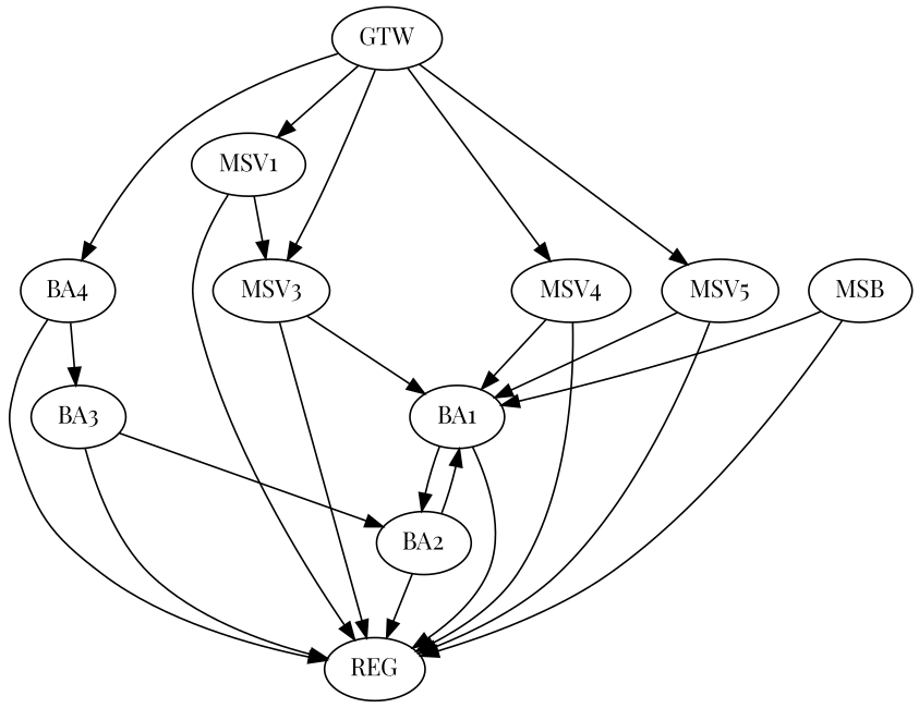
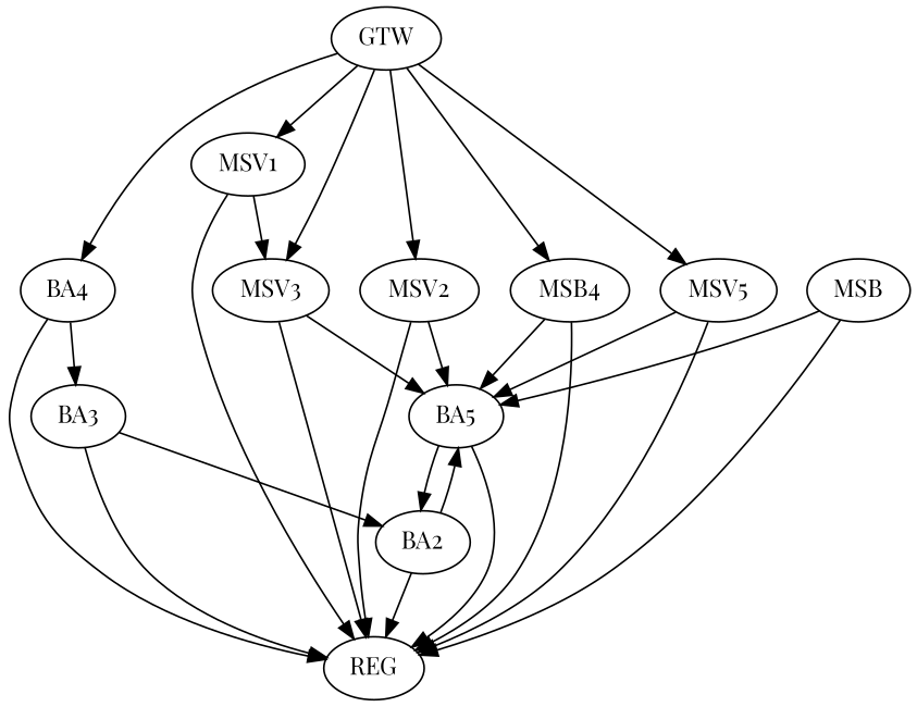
  strict digraph {
    fontname="Playfair Display"
    node [fontname="Playfair Display"]
    edge [fontname="Playfair Display"]
-   n1 [label=BA1]
+   n1 [label=BA5]
    n2 [label=BA2]
    n3 [label=REG]
    n4 [label=BA3]
    n5 [label=BA4]
    n6 [label=MSB]
    n7 [label=GTW]
    n8 [label=MSV1]
+   n9 [label=MSV2]
    n10 [label=MSV3]
-   n11 [label=MSV4]
+   n11 [label=MSB4]
    n12 [label=MSV5]
    n1 -> n2
    n1 -> n3
    n2 -> n1
    n2 -> n3
    n4 -> n2
    n4 -> n3
    n5 -> n3
    n5 -> n4
    n6 -> n1
    n6 -> n3
    n7 -> n5
    n7 -> n8
+   n7 -> n9
    n7 -> n10
    n7 -> n11
    n7 -> n12
    n8 -> n3
    n8 -> n10
+   n9 -> n1
+   n9 -> n3
    n10 -> n1
    n10 -> n3
    n11 -> n1
    n11 -> n3
    n12 -> n1
    n12 -> n3
  }
